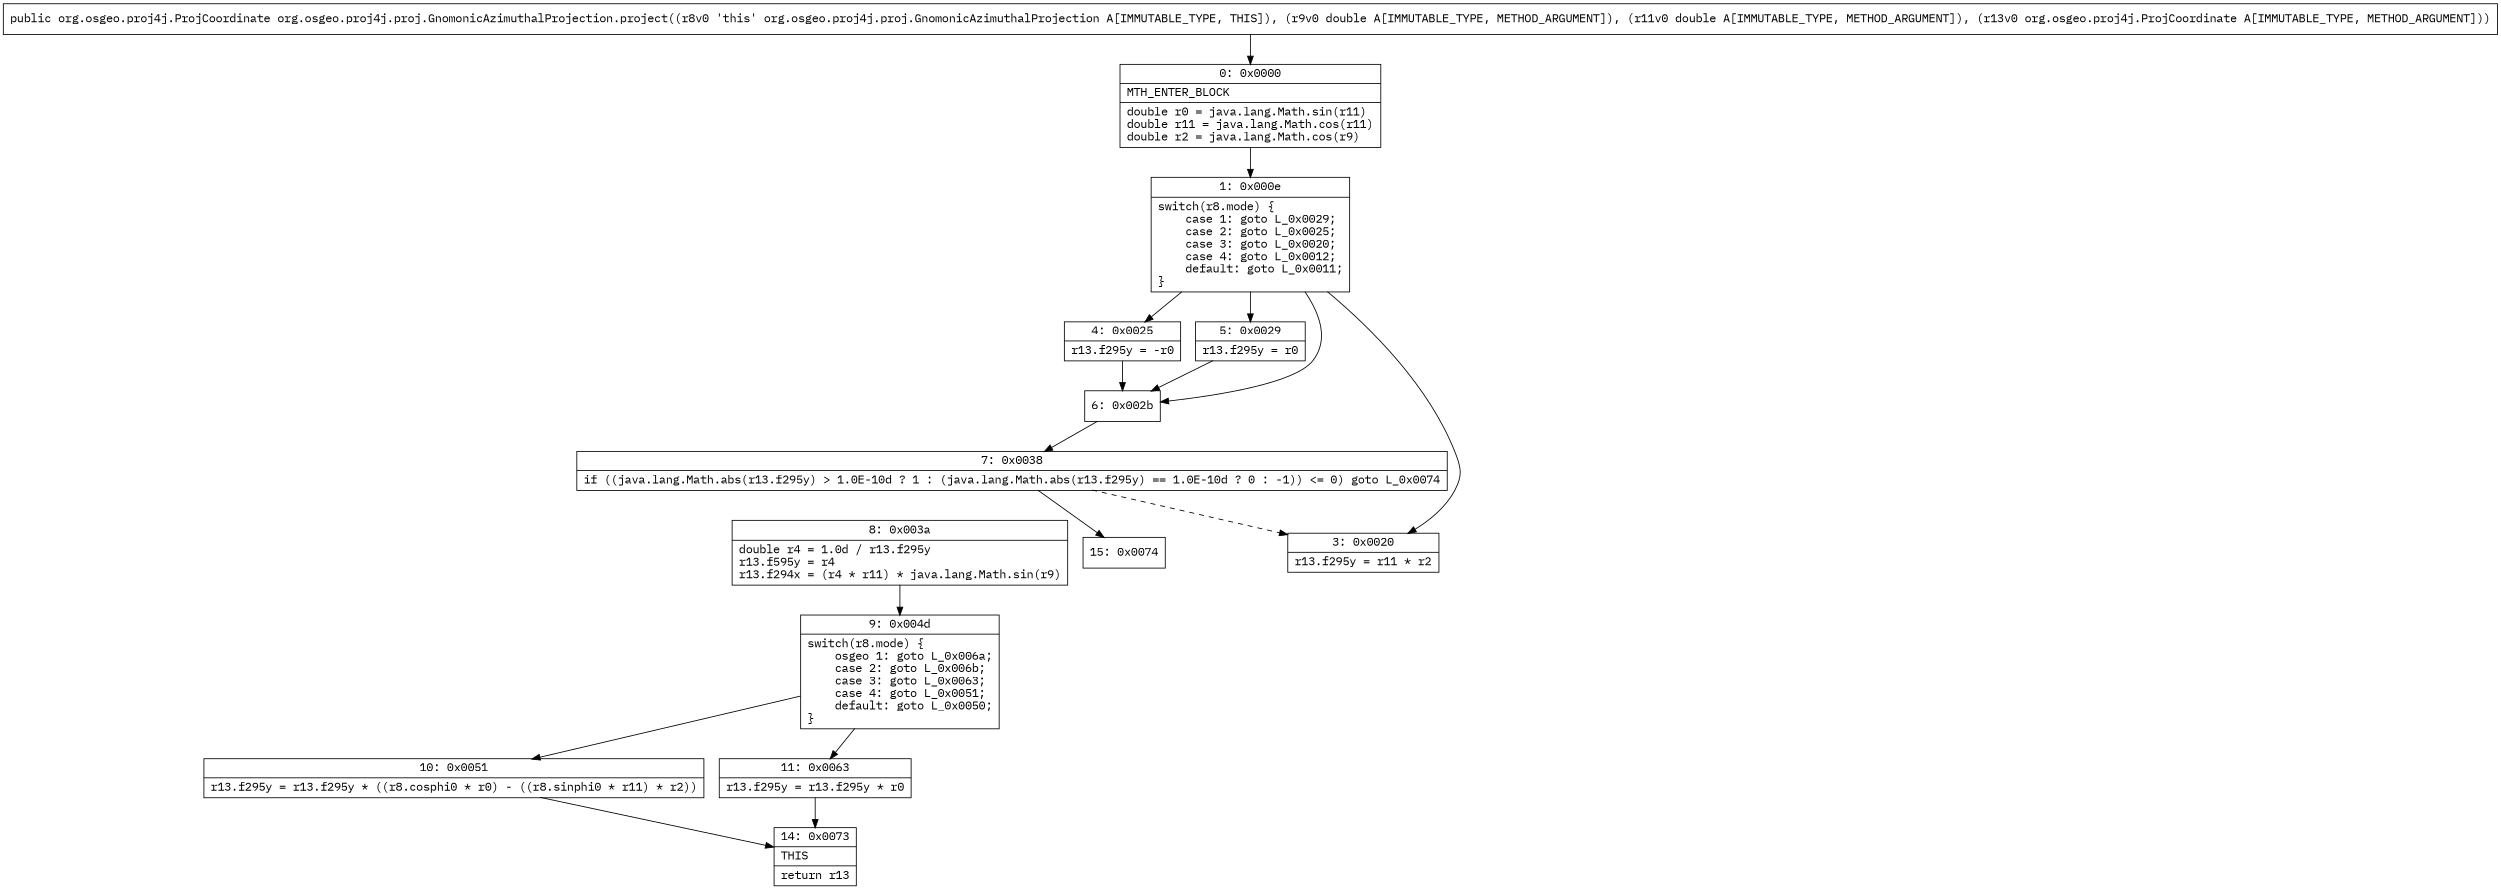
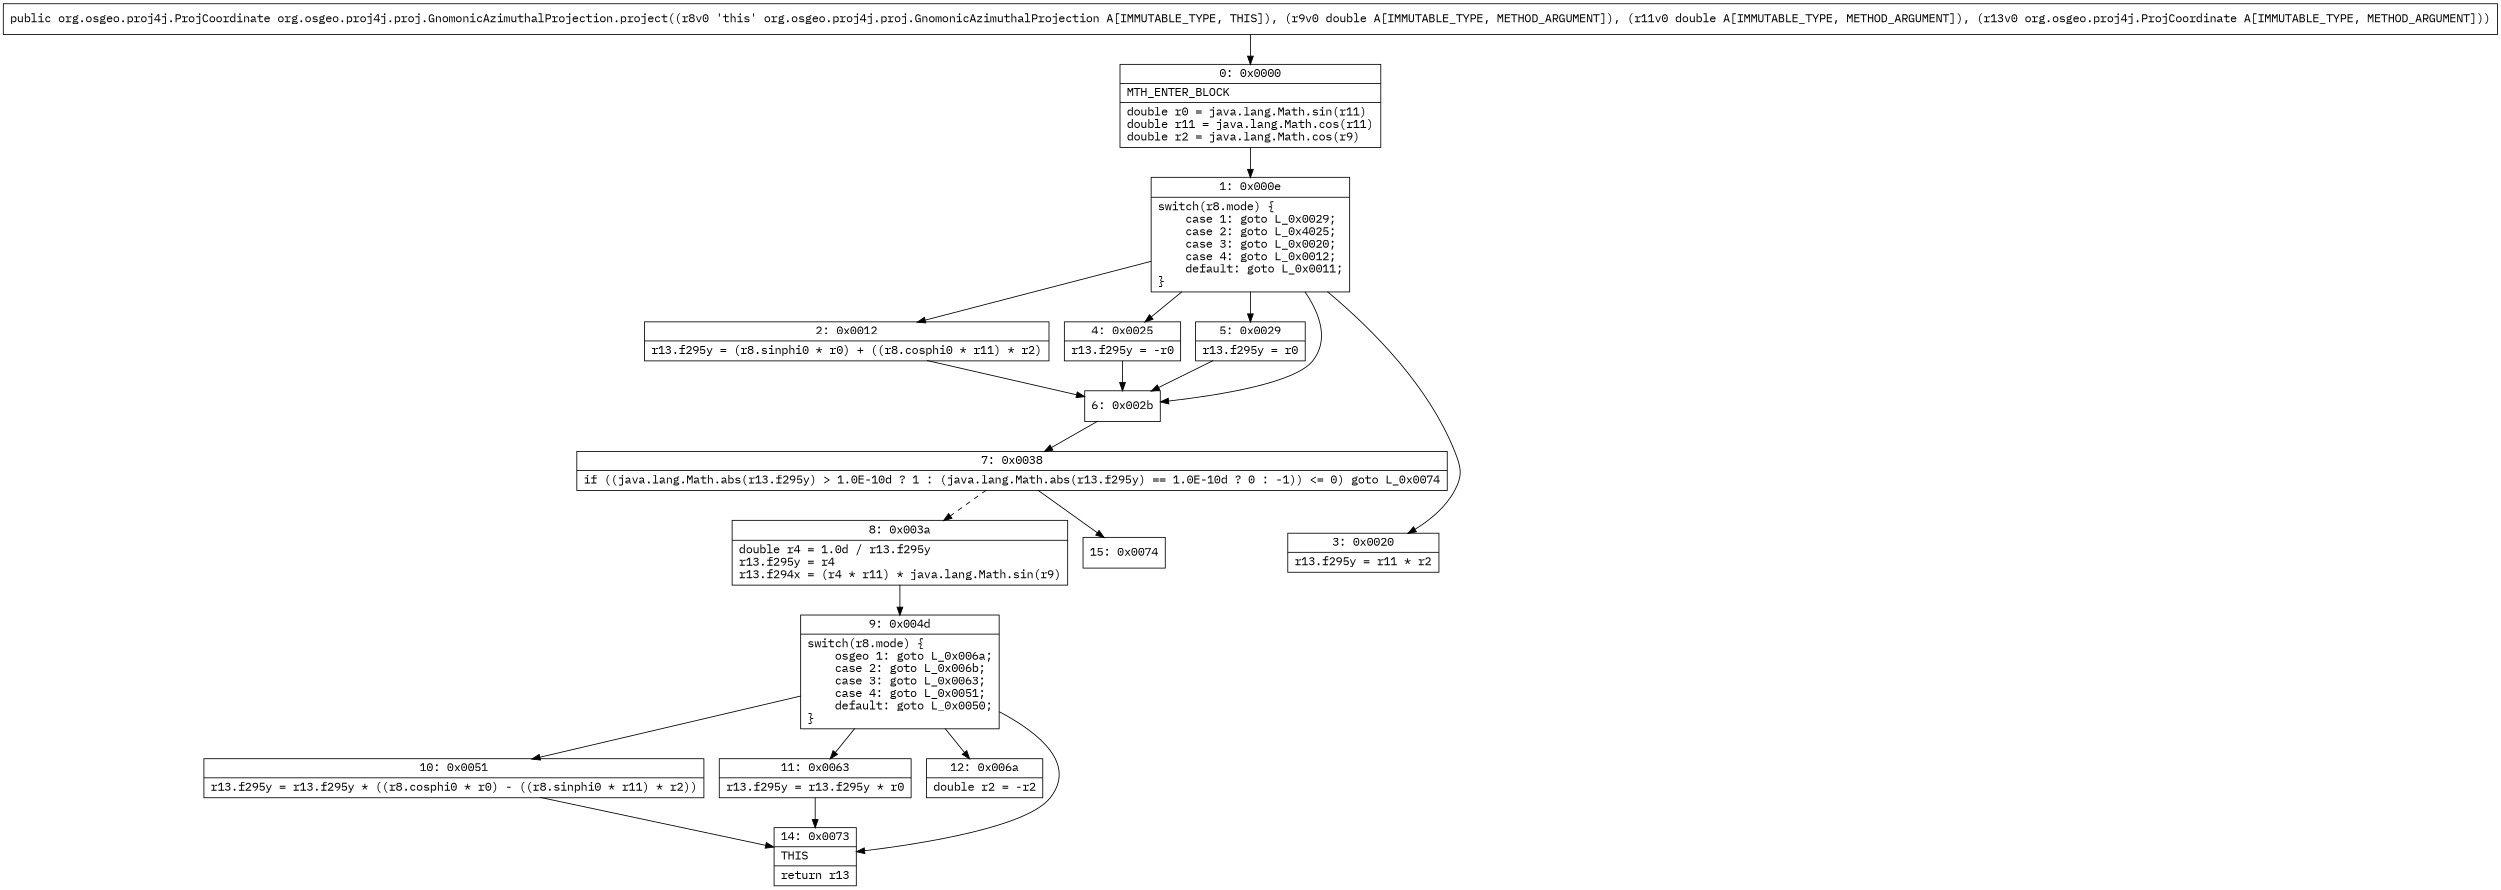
  digraph {
    fontname="IBM Plex Mono"
    node [fontname="IBM Plex Mono" shape=record]
    edge [fontname="IBM Plex Mono"]
    n1 [label="{0\:\ 0x0000|MTH_ENTER_BLOCK\l|double r0 = java.lang.Math.sin(r11)\ldouble r11 = java.lang.Math.cos(r11)\ldouble r2 = java.lang.Math.cos(r9)\l}"]
-   n2 [label="{1\:\ 0x000e|switch(r8.mode) \{\l    case 1: goto L_0x0029;\l    case 2: goto L_0x0025;\l    case 3: goto L_0x0020;\l    case 4: goto L_0x0012;\l    default: goto L_0x0011;\l\}\l}"]
+   n2 [label="{1\:\ 0x000e|switch(r8.mode) \{\l    case 1: goto L_0x0029;\l    case 2: goto L_0x4025;\l    case 3: goto L_0x0020;\l    case 4: goto L_0x0012;\l    default: goto L_0x0011;\l\}\l}"]
+   n3 [label="{2\:\ 0x0012|r13.f295y = (r8.sinphi0 * r0) + ((r8.cosphi0 * r11) * r2)\l}"]
    n4 [label="{3\:\ 0x0020|r13.f295y = r11 * r2\l}"]
    n5 [label="{4\:\ 0x0025|r13.f295y = \-r0\l}"]
    n6 [label="{5\:\ 0x0029|r13.f295y = r0\l}"]
    n7 [label="{6\:\ 0x002b}"]
    n8 [label="{7\:\ 0x0038|if ((java.lang.Math.abs(r13.f295y) \> 1.0E\-10d ? 1 : (java.lang.Math.abs(r13.f295y) == 1.0E\-10d ? 0 : \-1)) \<= 0) goto L_0x0074\l}"]
-   n9 [label="{8\:\ 0x003a|double r4 = 1.0d \/ r13.f295y\lr13.f595y = r4\lr13.f294x = (r4 * r11) * java.lang.Math.sin(r9)\l}"]
+   n9 [label="{8\:\ 0x003a|double r4 = 1.0d \/ r13.f295y\lr13.f295y = r4\lr13.f294x = (r4 * r11) * java.lang.Math.sin(r9)\l}"]
    n10 [label="{15\:\ 0x0074}"]
    n11 [label="{9\:\ 0x004d|switch(r8.mode) \{\l    osgeo 1: goto L_0x006a;\l    case 2: goto L_0x006b;\l    case 3: goto L_0x0063;\l    case 4: goto L_0x0051;\l    default: goto L_0x0050;\l\}\l}"]
    n12 [label="{10\:\ 0x0051|r13.f295y = r13.f295y * ((r8.cosphi0 * r0) \- ((r8.sinphi0 * r11) * r2))\l}"]
    n13 [label="{11\:\ 0x0063|r13.f295y = r13.f295y * r0\l}"]
+   n14 [label="{12\:\ 0x006a|double r2 = \-r2\l}"]
    n15 [label="{14\:\ 0x0073|THIS\l|return r13\l}"]
    n16 [label="{public org.osgeo.proj4j.ProjCoordinate org.osgeo.proj4j.proj.GnomonicAzimuthalProjection.project((r8v0 'this' org.osgeo.proj4j.proj.GnomonicAzimuthalProjection A[IMMUTABLE_TYPE, THIS]), (r9v0 double A[IMMUTABLE_TYPE, METHOD_ARGUMENT]), (r11v0 double A[IMMUTABLE_TYPE, METHOD_ARGUMENT]), (r13v0 org.osgeo.proj4j.ProjCoordinate A[IMMUTABLE_TYPE, METHOD_ARGUMENT])) }"]
    n1 -> n2
+   n2 -> n3
    n2 -> n4
    n2 -> n5
    n2 -> n6
    n2 -> n7
+   n3 -> n7
    n5 -> n7
    n6 -> n7
    n7 -> n8
-   n8 -> n4 [style=dashed]
+   n8 -> n9 [style=dashed]
    n8 -> n10
    n9 -> n11
    n11 -> n12
    n11 -> n13
+   n11 -> n14
+   n11 -> n15
    n12 -> n15
    n13 -> n15
    n16 -> n1
  }
